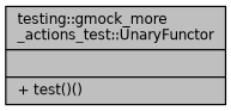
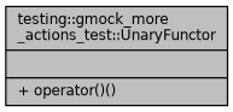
  digraph {
-   n1 [color=black fillcolor=grey75 fontcolor=black fontname=Helvetica fontsize=10 height=0.2 label="{testing::gmock_more\l_actions_test::UnaryFunctor\n||+ test()()\l}" shape=record style=filled width=0.4]
+   n1 [color=black fillcolor=grey75 fontcolor=black fontname=Helvetica fontsize=10 height=0.2 label="{testing::gmock_more\l_actions_test::UnaryFunctor\n||+ operator()()\l}" shape=record style=filled width=0.4]
  }
